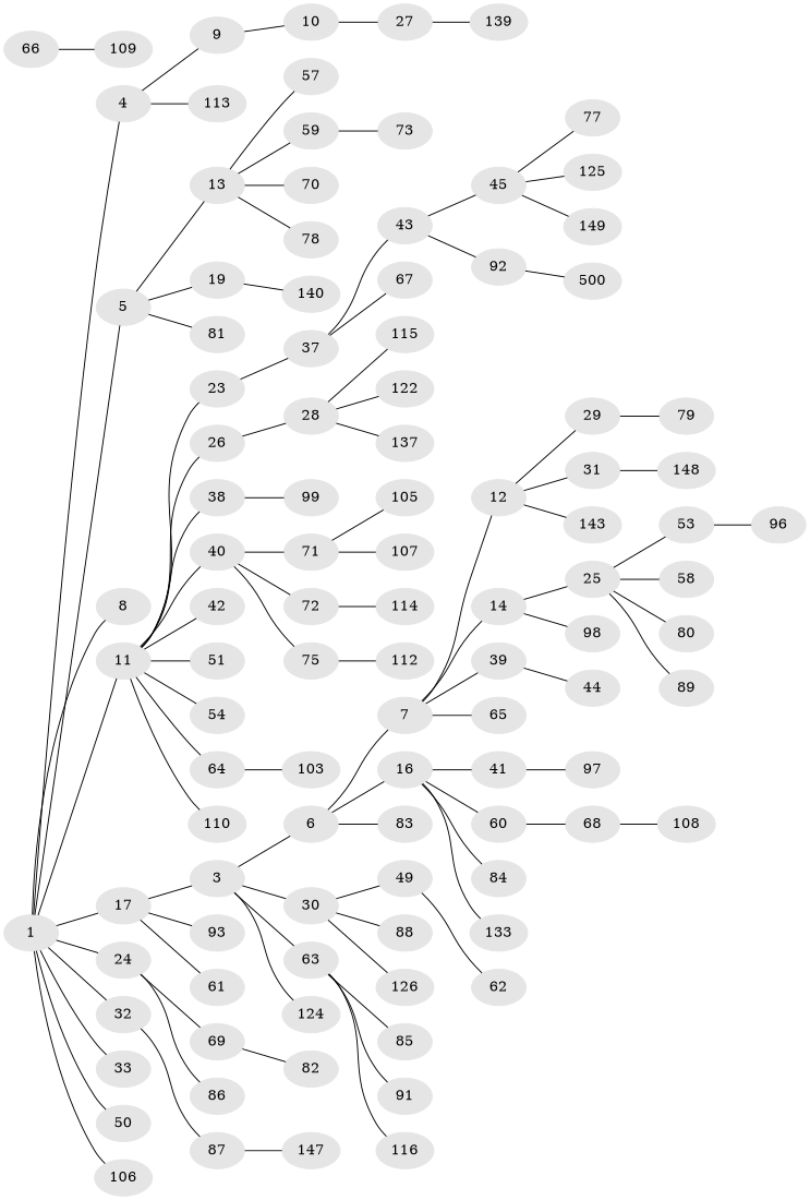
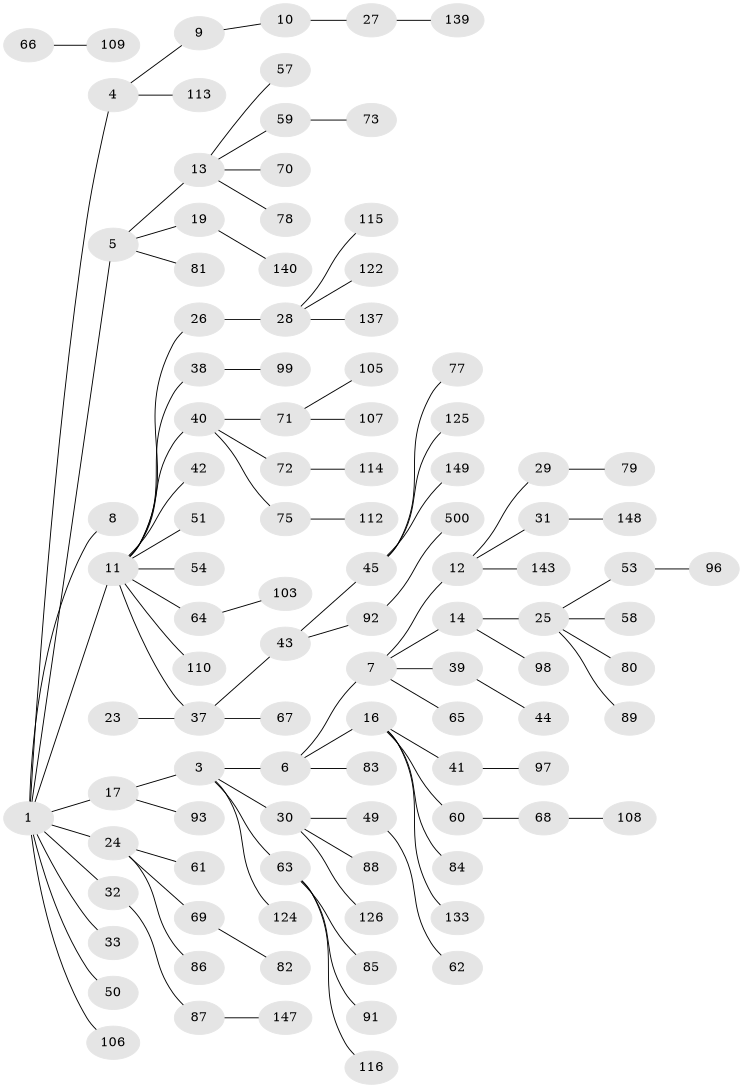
  graph {
    rankdir=LR
    node [color=gray90 style=filled]
    1 [super="+2"]
    4
    5
    8
    11 [super="+18+15+46+22"]
    17 [super="+21"]
    24
    32
    33
    50
    106 [super="+135"]
    3
    6
    30 [super="+48"]
    63
    124 [super="+128+132"]
    9 [super="+127+94"]
    113
    13
    19 [super="+20"]
    81
    23 [super="+36"]
    26
    38
    40 [super="+102"]
    42
    51 [super="+146"]
    54 [super="+129"]
    64
    110 [super="+131"]
    93
    61
    69 [super="+90"]
    86
    87
    7
    16
    83
    49
    88
    126
    85 [super="+145+120"]
    91
    116
    10 [super="+34"]
    57
    59
    70
    78
    140 [super="+141"]
    12
    14
    39
    65 [super="+104"]
    41 [super="+95"]
    60
    84
    133
    29
    n60 [label=31]
    143
    25 [super="+47"]
    98
    44
    27
    139
    37
    28 [super="+74"]
    99 [super="+111+123"]
    71 [super="+76"]
    72
    75
    103
    79
    148
    109 [super="+118"]
    66
    73
    53
    58 [super="+138"]
    80
    89
    97
    68
    43
    67
    82 [super="+136"]
    96 [super="+101+121"]
    115
    122
    137
    62
    147
    45 [super="+55+52"]
    92
    105
    107
    114
    112 [super="+134"]
    77
    125
    149
    n103 [label=500]
    108
    1 -- 4
    1 -- 5
    1 -- 8
    1 -- 11
    1 -- 17
    1 -- 24
    1 -- 32
    1 -- 33
    1 -- 50
    1 -- 106
    4 -- 9
    4 -- 113
    5 -- 13
    5 -- 19
    5 -- 81
-   11 -- 23
+   11 -- 37
    11 -- 26
    11 -- 38
    11 -- 40
    11 -- 42
    11 -- 51
    11 -- 54
    11 -- 64
    11 -- 110
    17 -- 3
    17 -- 93
-   17 -- 61
+   24 -- 61
    24 -- 69
    24 -- 86
    32 -- 87
    3 -- 6
    3 -- 30
    3 -- 63
    3 -- 124
    6 -- 7
    6 -- 16
    6 -- 83
    30 -- 49
    30 -- 88
    30 -- 126
    63 -- 85
    63 -- 91
    63 -- 116
    9 -- 10
    13 -- 57
    13 -- 59
    13 -- 70
    13 -- 78
    19 -- 140
    23 -- 37
    26 -- 28
    38 -- 99
    40 -- 71
    40 -- 72
    40 -- 75
    64 -- 103
    69 -- 82
    87 -- 147
    7 -- 12
    7 -- 14
    7 -- 39
    7 -- 65
    16 -- 41
    16 -- 60
    16 -- 84
    16 -- 133
    49 -- 62
    10 -- 27
    59 -- 73
    12 -- 29
    12 -- n60
    12 -- 143
    14 -- 25
    14 -- 98
    39 -- 44
    41 -- 97
    60 -- 68
    29 -- 79
    n60 -- 148
    25 -- 53
    25 -- 58
    25 -- 80
    25 -- 89
    27 -- 139
    37 -- 43
    37 -- 67
    28 -- 115
    28 -- 122
    28 -- 137
    71 -- 105
    71 -- 107
    72 -- 114
    75 -- 112
    66 -- 109
    53 -- 96
    68 -- 108
    43 -- 45
    43 -- 92
    45 -- 77
    45 -- 125
    45 -- 149
    92 -- n103
  }
